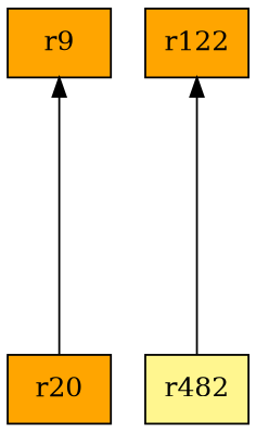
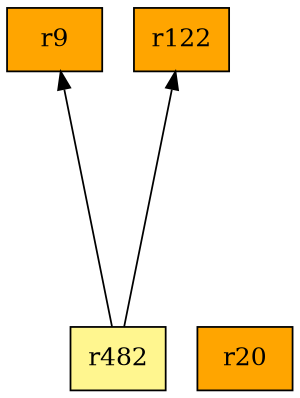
  digraph {
    rankdir=BT
    ranksep=2.0
    node [fillcolor=orange shape=record style=filled]
    n1 [label="{r9}"]
    n2 [label="{r122}"]
    n3 [label="{r20}"]
    n4 [fillcolor=khaki1 label="{r482}"]
-   n3 -> n1
+   n4 -> n1
    n4 -> n2
  }
